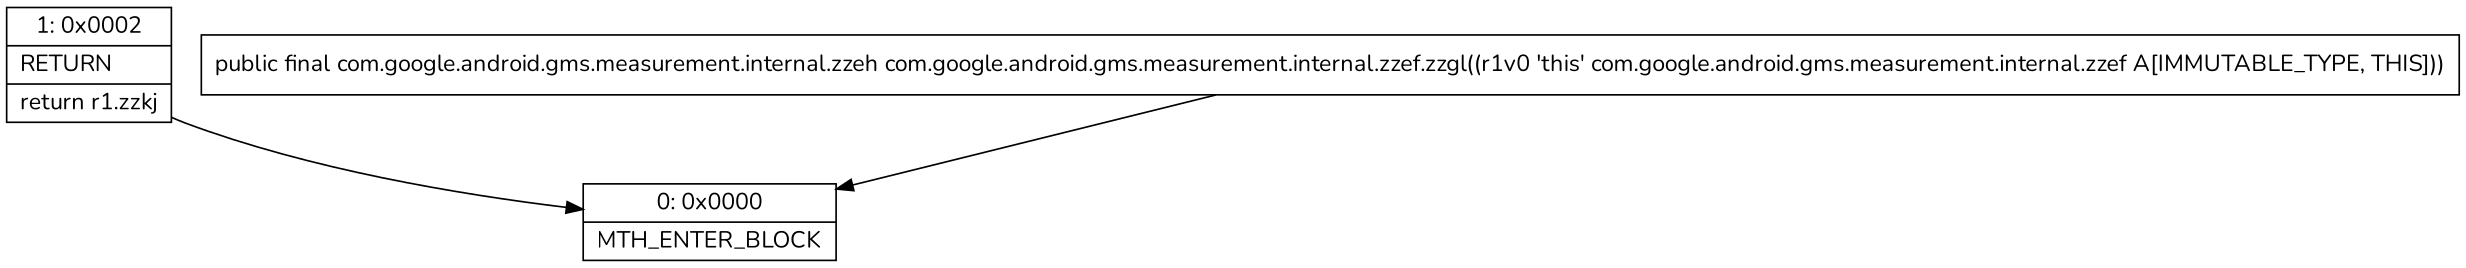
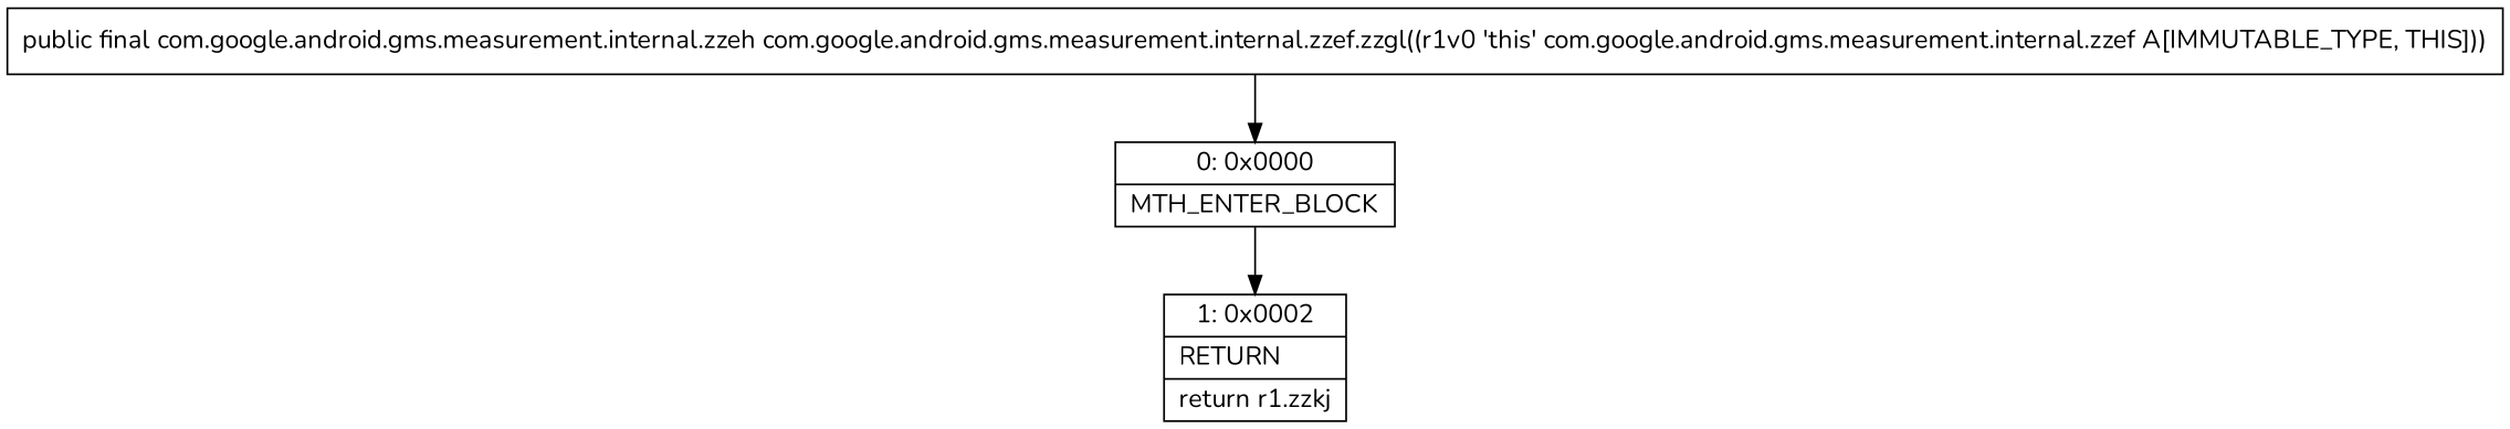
  digraph {
    fontname=Nunito
    node [shape=record fontname=Nunito]
    edge [fontname=Nunito]
    n1 [label="{0\:\ 0x0000|MTH_ENTER_BLOCK\l}"]
    n2 [label="{1\:\ 0x0002|RETURN\l|return r1.zzkj\l}"]
    n3 [label="{public final com.google.android.gms.measurement.internal.zzeh com.google.android.gms.measurement.internal.zzef.zzgl((r1v0 'this' com.google.android.gms.measurement.internal.zzef A[IMMUTABLE_TYPE, THIS])) }"]
-   n2 -> n1
+   n1 -> n2
    n3 -> n1
  }
